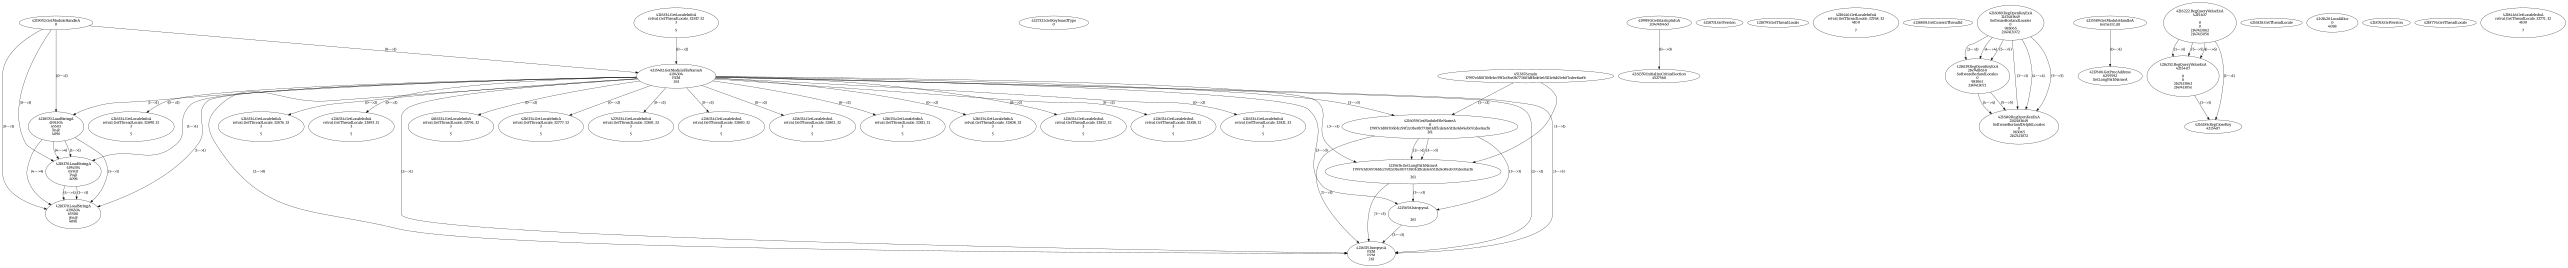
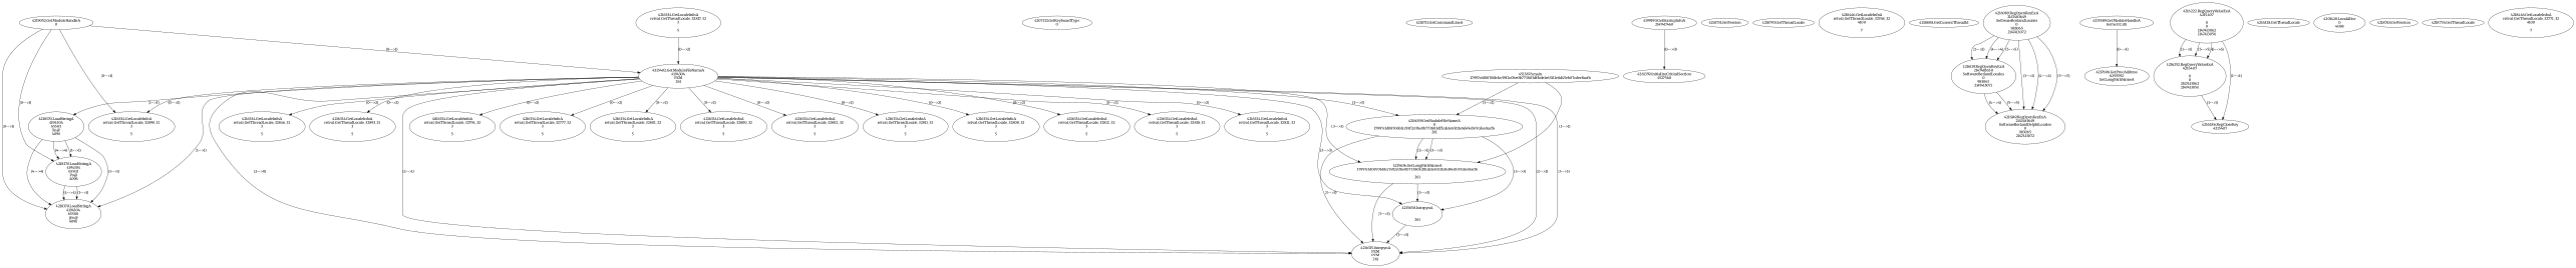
  digraph {
    fontname=Merriweather
    node [fontname=Merriweather]
    edge [fontname=Merriweather]
    n1 [label="4513876.main\n17997c6f08706bfcc59f2c0be0b773803dffcde1e65111e8d45eb07cdee8acf6"]
    n2 [label="4216059.GetModuleFileNameA\n0\n17997c6f08706bfcc59f2c0be0b773803dffcde1e65111e8d45eb07cdee8acf6\n261"]
    n3 [label="4215636.GetLongPathNameA\n17997c6f08706bfcc59f2c0be0b773803dffcde1e65111e8d45eb07cdee8acf6\n\n261"]
    n4 [label="4215658.lstrcpynA\n\n\n261"]
    n5 [label="4216315.lstrcpynA\nPZM\nPZM\n261"]
    n6 [label="4219052.GetModuleHandleA\n0"]
    n7 [label="4215402.GetModuleFileNameA\n4194304\nPZM\n261"]
    n8 [label="4218370.LoadStringA\n4194304\n65503\nXo@\n4096"]
    n9 [label="4218370.LoadStringA\n4194304\n65502\nPo@\n4096"]
    n10 [label="4218370.LoadStringA\n4194304\n65500\n@o@\n4096"]
    n11 [label="4216334.GetLocaleInfoA\nretval_GetThreadLocale_32890_32\n3\n\n5"]
-   n12 [label="4216334.GetLocaleInfoA\nretval_GetThreadLocale_32876_32\n3\n\n5"]
+   n12 [label="4216334.GetLocaleInfoA\nretval_GetThreadLocale_32846_32\n3\n\n5"]
    n13 [label="4216334.GetLocaleInfoA\nretval_GetThreadLocale_32893_32\n3\n\n5"]
    n14 [label="4816334.GetLocaleInfoA\nretval_GetThreadLocale_32794_32\n3\n\n5"]
    n15 [label="4216334.GetLocaleInfoA\nretval_GetThreadLocale_32777_32\n3\n\n5"]
-   n16 [label="4276334.GetLocaleInfoA\nretval_GetThreadLocale_32801_32\n3\n\n5"]
+   n16 [label="4216334.GetLocaleInfoA\nretval_GetThreadLocale_32801_32\n3\n\n5"]
    n17 [label="4216334.GetLocaleInfoA\nretval_GetThreadLocale_32800_32\n3\n\n5"]
    n18 [label="4216334.GetLocaleInfoA\nretval_GetThreadLocale_32802_32\n3\n\n5"]
    n19 [label="4216334.GetLocaleInfoA\nretval_GetThreadLocale_32811_32\n3\n\n5"]
    n20 [label="4216334.GetLocaleInfoA\nretval_GetThreadLocale_32808_32\n3\n\n5"]
    n21 [label="4216334.GetLocaleInfoA\nretval_GetThreadLocale_32812_32\n3\n\n5"]
    n22 [label="4216334.GetLocaleInfoA\nretval_GetThreadLocale_32818_32\n3\n\n5"]
    n23 [label="4216334.GetLocaleInfoA\nretval_GetThreadLocale_32821_32\n3\n\n5"]
-   n24 [label="4227321.GetKeyboardType\n0"]
-   n26 [label="4199190.GetStartupInfoA\n2047417460"]
+   n24 [label="4207321.GetKeyboardType\n0"]
+   n25 [label="4218711.GetCommandLineA\n"]
+   n26 [label="4199190.GetStartupInfoA\n2147417460"]
    n27 [label="4261359.InitializeCriticalSection\n4527560"]
    n28 [label="4218731.GetVersion\n"]
    n29 [label="4218793.GetThreadLocale\n"]
    n30 [label="4218446.GetLocaleInfoA\nretval_GetThreadLocale_32768_32\n4100\n\n7"]
    n31 [label="4218808.GetCurrentThreadId\n"]
    n32 [label="4216334.GetLocaleInfoA\nretval_GetThreadLocale_32817_32\n3\n\n5"]
    n33 [label="4216089.RegOpenKeyExA\n2147483649\nSoftware\Borland\Locales\n0\n983065\n2147413072"]
    n34 [label="4216119.RegOpenKeyExA\n2147483650\nSoftware\Borland\Locales\n0\n983065\n2147413072"]
    n35 [label="4216149.RegOpenKeyExA\n2147483649\nSoftware\Borland\Delphi\Locales\n0\n983065\n2147413072"]
    n36 [label="4215589.GetModuleHandleA\nkernel32.dll"]
    n37 [label="4217606.GetProcAddress\n6295592\nGetLongPathNameA"]
    n38 [label="4216222.RegQueryValueExA\n4215407\n\n0\n0\n2147413062\n2147413056"]
    n39 [label="4216252.RegQueryValueExA\n4215407\n\n0\n0\n2147413062\n2147413056"]
    n40 [label="4216286.RegCloseKey\n4215407"]
    n41 [label="4216328.GetThreadLocale\n"]
    n42 [label="4201420.LocalAlloc\n0\n4088"]
    n43 [label="4218748.GetVersion\n"]
    n44 [label="4218776.GetThreadLocale\n"]
    n45 [label="4218446.GetLocaleInfoA\nretval_GetThreadLocale_32771_32\n4100\n\n7"]
    n1 -> n2 [label="(1-->2)"]
    n1 -> n3 [label="(1-->1)"]
    n2 -> n3 [label="(2-->1)"]
    n2 -> n3 [label="(3-->3)"]
    n2 -> n4 [label="(3-->3)"]
    n2 -> n5 [label="(3-->3)"]
    n3 -> n4 [label="(3-->3)"]
    n3 -> n5 [label="(3-->3)"]
    n4 -> n5 [label="(3-->3)"]
    n6 -> n7 [label="(0-->1)"]
-   n6 -> n8 [label="(0-->1)"]
+   n6 -> n11 [label="(0-->1)"]
    n6 -> n9 [label="(0-->1)"]
    n6 -> n10 [label="(0-->1)"]
    n7 -> n2 [label="(3-->3)"]
    n7 -> n3 [label="(3-->3)"]
    n7 -> n4 [label="(3-->3)"]
    n7 -> n5 [label="(2-->1)"]
    n7 -> n5 [label="(2-->2)"]
    n7 -> n5 [label="(3-->3)"]
    n7 -> n5 [label="(2-->0)"]
    n7 -> n8 [label="(1-->1)"]
-   n7 -> n9 [label="(1-->1)"]
    n7 -> n10 [label="(1-->1)"]
    n7 -> n11 [label="(0-->2)"]
    n7 -> n12 [label="(0-->2)"]
    n7 -> n13 [label="(0-->2)"]
    n7 -> n14 [label="(0-->2)"]
    n7 -> n15 [label="(0-->2)"]
    n7 -> n16 [label="(0-->2)"]
    n7 -> n17 [label="(0-->2)"]
    n7 -> n18 [label="(0-->2)"]
    n7 -> n19 [label="(0-->2)"]
    n7 -> n20 [label="(0-->2)"]
    n7 -> n21 [label="(0-->2)"]
    n7 -> n22 [label="(0-->2)"]
    n7 -> n23 [label="(0-->2)"]
    n8 -> n9 [label="(1-->1)"]
    n8 -> n9 [label="(4-->4)"]
    n8 -> n10 [label="(1-->1)"]
    n8 -> n10 [label="(4-->4)"]
    n9 -> n10 [label="(1-->1)"]
    n9 -> n10 [label="(4-->4)"]
    n26 -> n27 [label="(0-->0)"]
    n32 -> n7 [label="(0-->2)"]
    n33 -> n34 [label="(2-->2)"]
    n33 -> n34 [label="(4-->4)"]
    n33 -> n34 [label="(5-->5)"]
    n33 -> n35 [label="(1-->1)"]
    n33 -> n35 [label="(4-->4)"]
    n33 -> n35 [label="(5-->5)"]
    n34 -> n35 [label="(4-->4)"]
    n34 -> n35 [label="(5-->5)"]
    n36 -> n37 [label="(0-->1)"]
    n38 -> n39 [label="(1-->1)"]
    n38 -> n39 [label="(5-->5)"]
    n38 -> n39 [label="(6-->6)"]
    n38 -> n40 [label="(1-->1)"]
    n39 -> n40 [label="(1-->1)"]
  }
